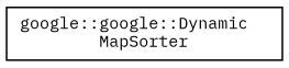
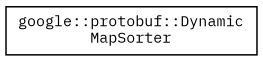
  digraph {
    rankdir=LR
    fontname="IBM Plex Mono"
-   n1 [color=black fillcolor=white fontname="IBM Plex Mono" fontsize=10 height=0.2 label="google::google::Dynamic\lMapSorter" shape=record style=filled width=0.4]
+   n1 [color=black fillcolor=white fontname="IBM Plex Mono" fontsize=10 height=0.2 label="google::protobuf::Dynamic\lMapSorter" shape=record style=filled width=0.4]
  }
